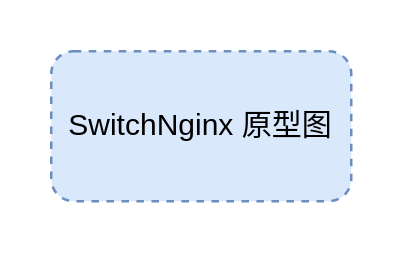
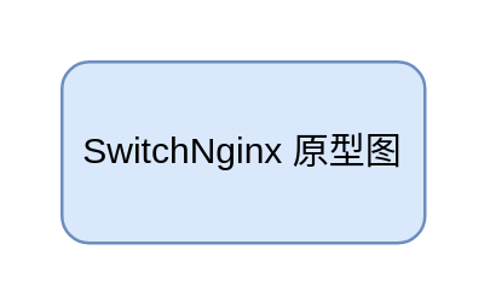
  <mxCell id="0" />
  <mxCell id="1" parent="0" />
- <mxCell id="2" value="SwitchNginx 原型图" style="rounded=1;whiteSpace=wrap;html=1;fillColor=#dae8fc;strokeColor=#6c8ebf;dashed=1;" vertex="1" parent="1"><mxGeometry x="20" y="20" width="120" height="60" as="geometry" /></mxCell>
+ <mxCell id="2" value="SwitchNginx 原型图" style="rounded=1;whiteSpace=wrap;html=1;fillColor=#dae8fc;strokeColor=#6c8ebf;" vertex="1" parent="1"><mxGeometry x="20" y="20" width="120" height="60" as="geometry" /></mxCell>
